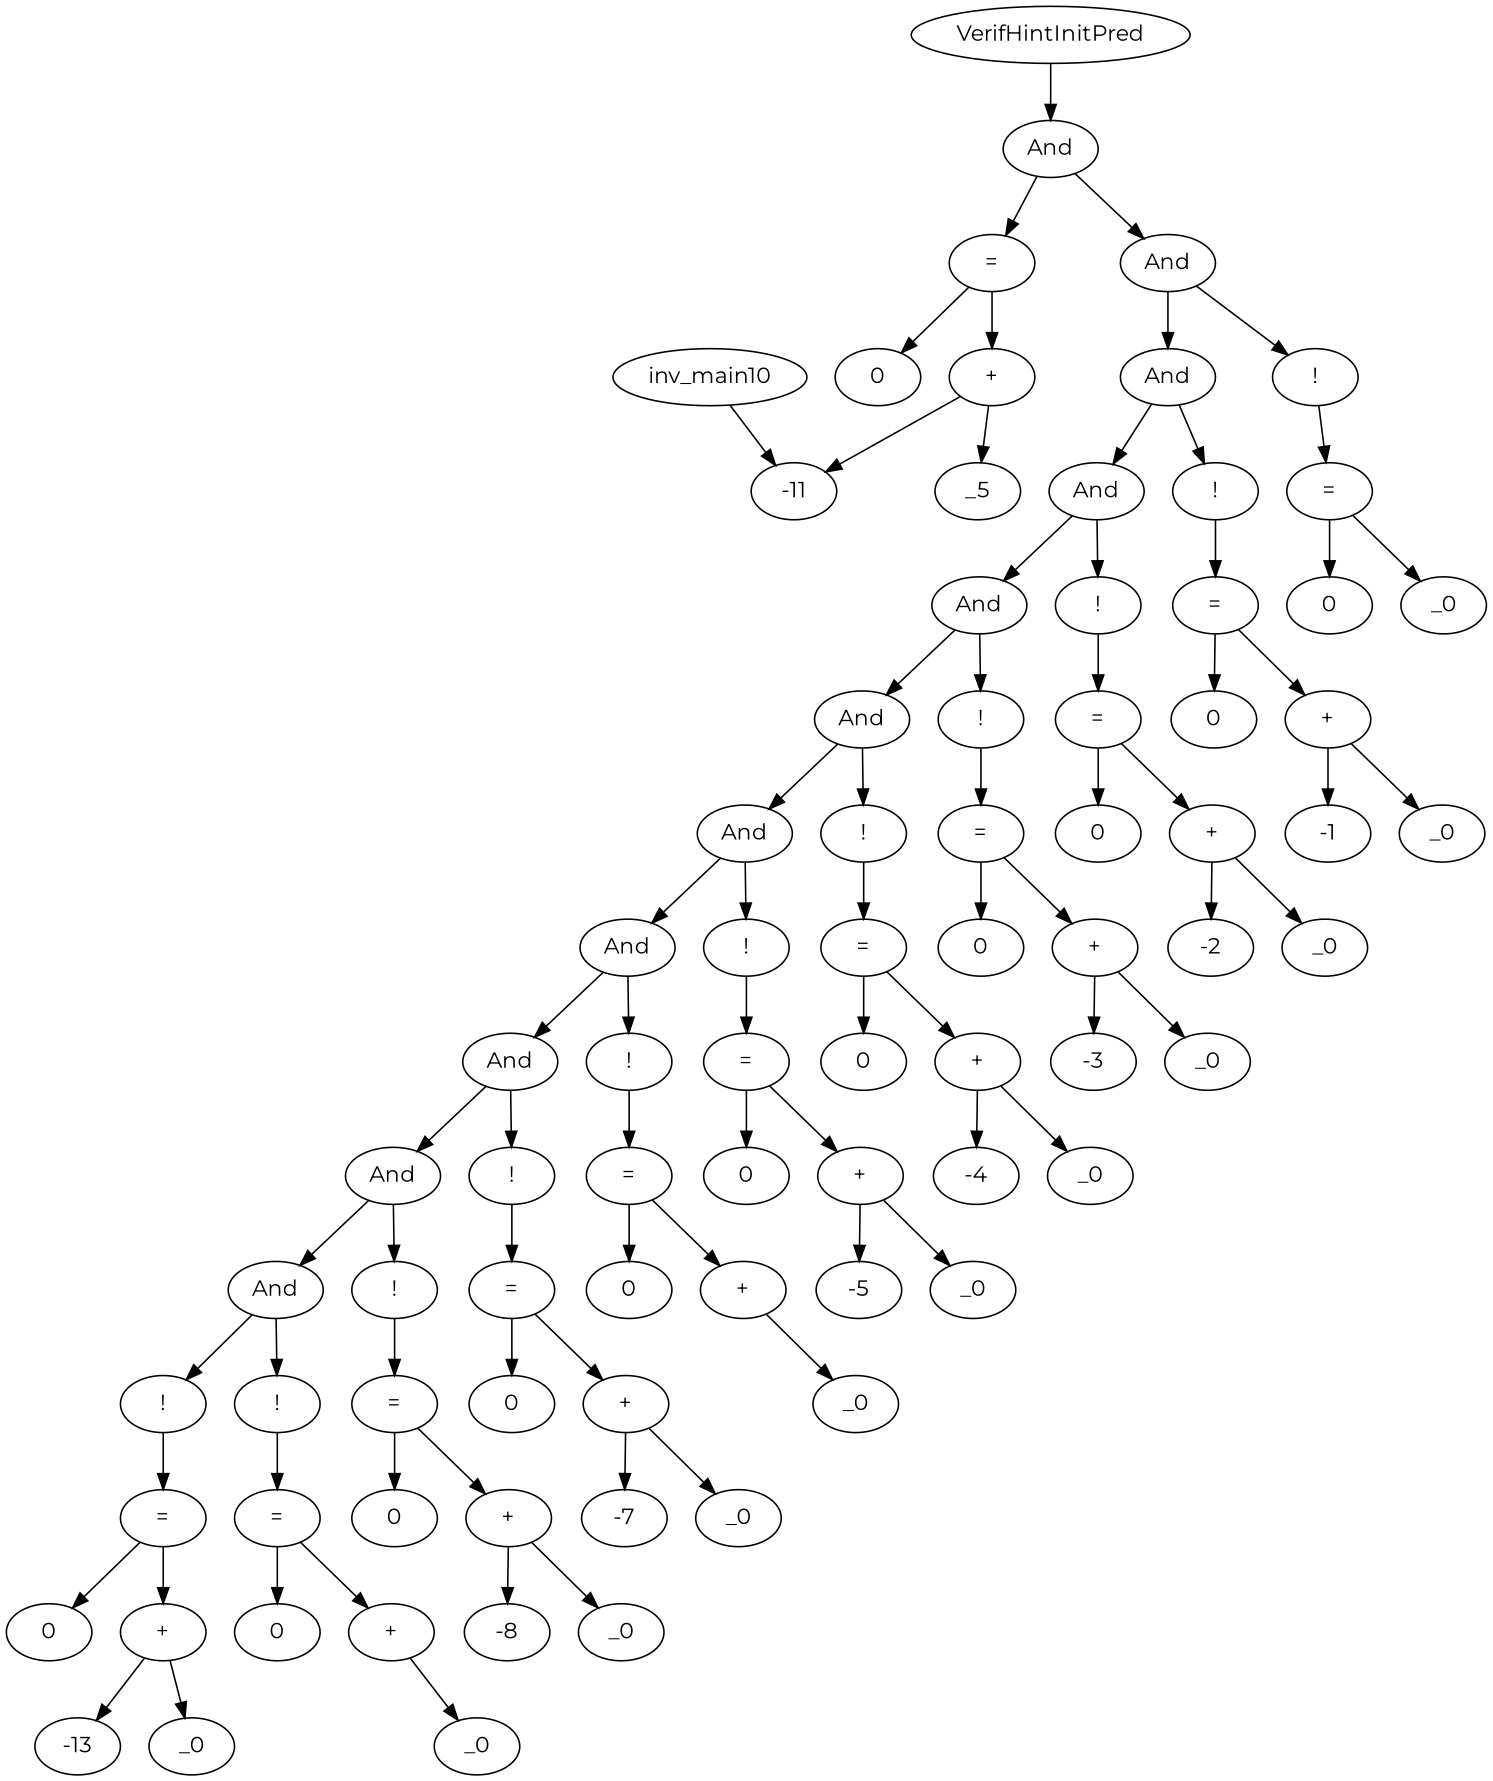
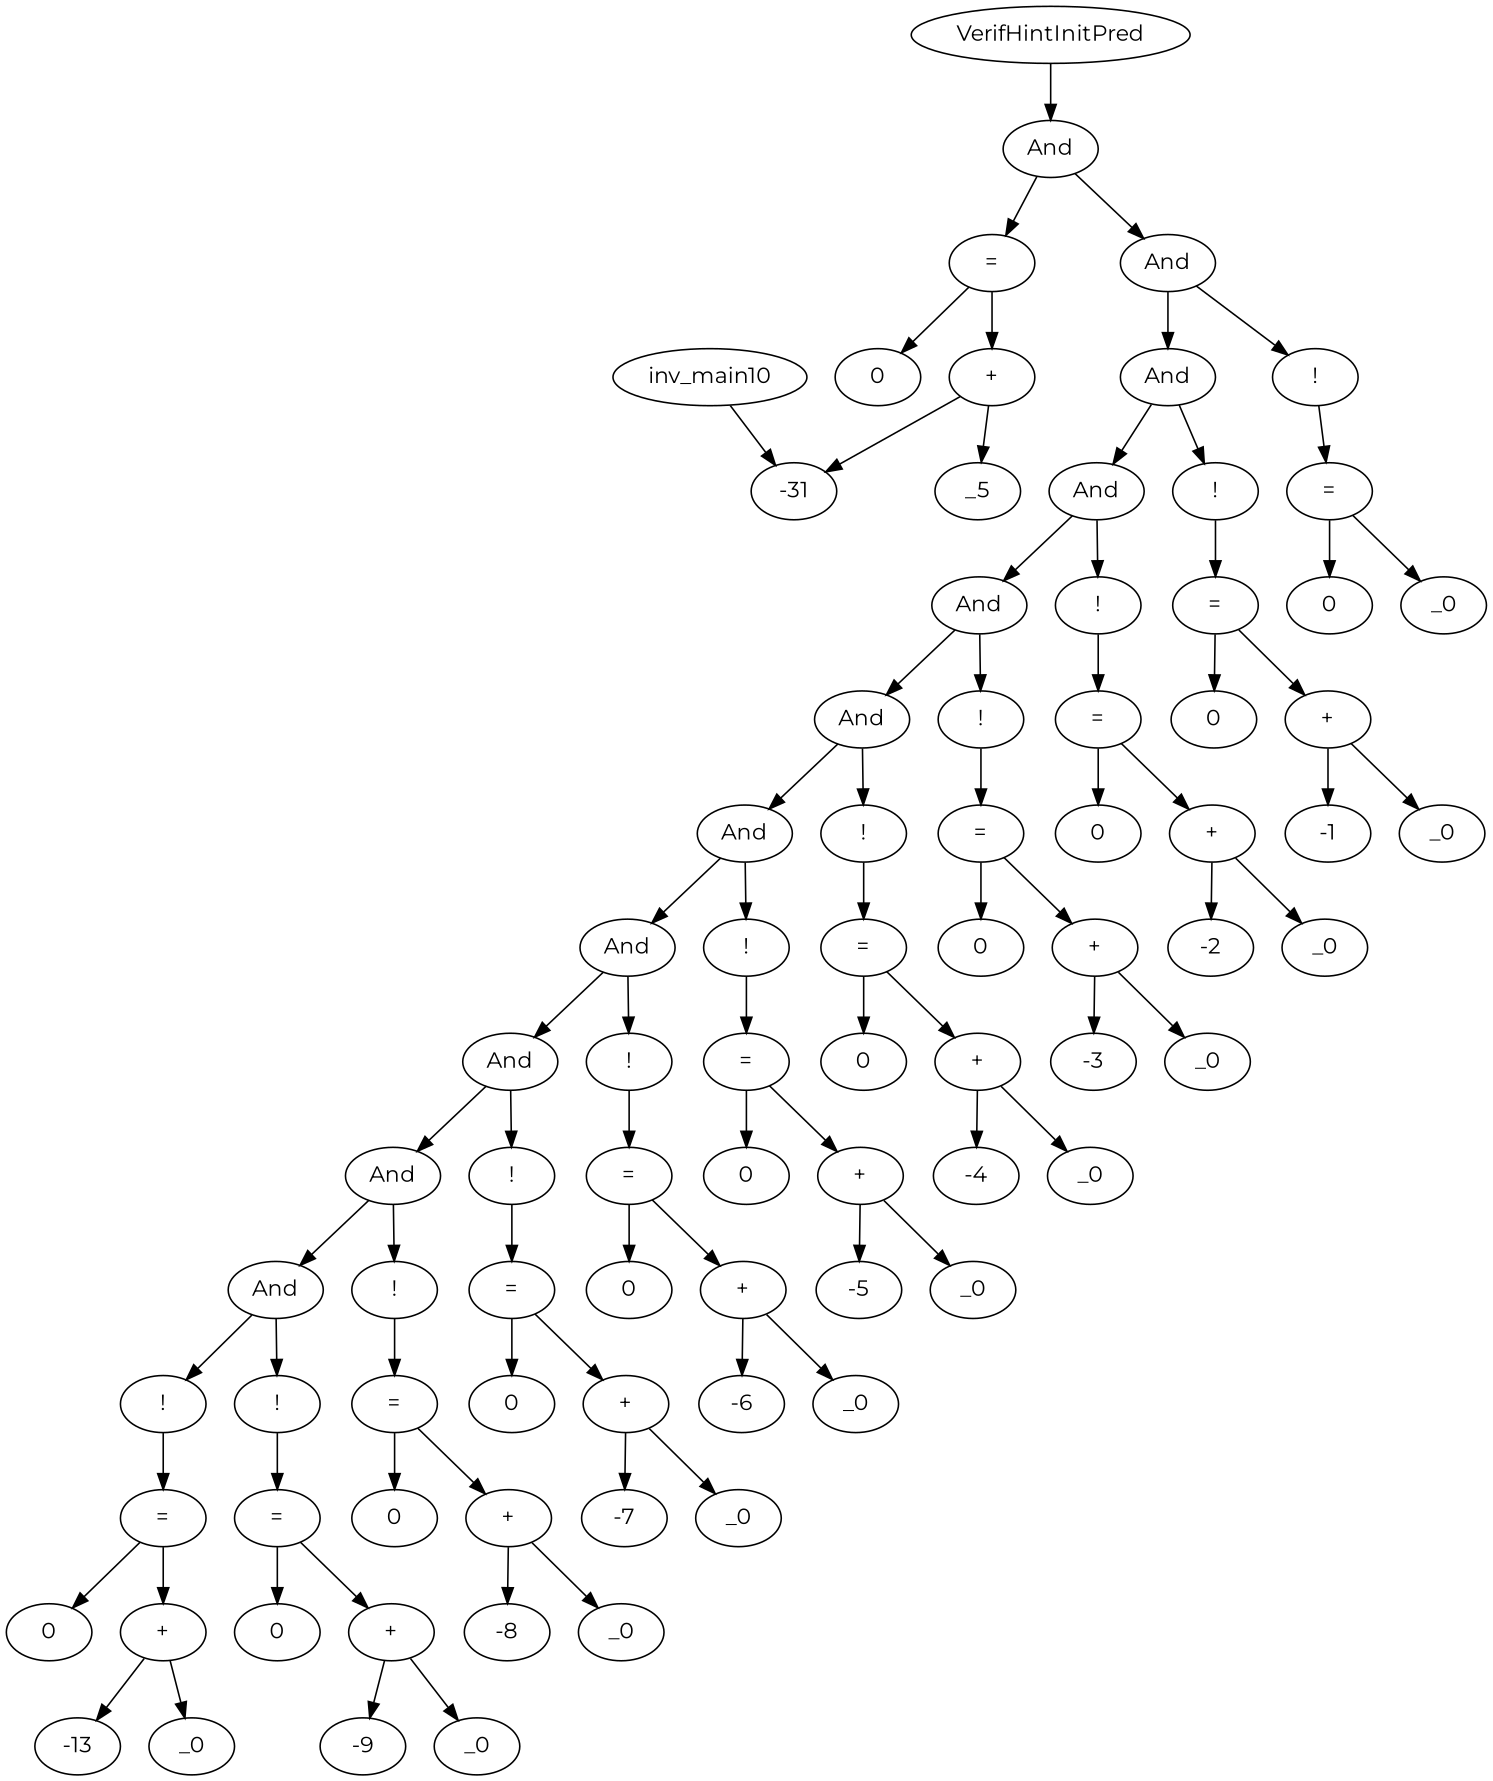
  digraph {
    fontname=Montserrat
    node [fontname=Montserrat]
    edge [fontname=Montserrat]
    n1 [label=inv_main10]
-   n2 [label=-11]
+   n2 [label=-31]
    n3 [label=VerifHintInitPred]
    n4 [label=And]
    n5 [label="="]
    n6 [label=And]
    n7 [label=0]
    n8 [label="+"]
    n9 [label=And]
    n10 [label="!"]
    n11 [label=_5]
    n12 [label=And]
    n13 [label="!"]
    n14 [label="="]
    n15 [label=And]
    n16 [label="!"]
    n17 [label="="]
    n18 [label=And]
    n19 [label="!"]
    n20 [label="="]
    n21 [label=And]
    n22 [label="!"]
    n23 [label="="]
    n24 [label=And]
    n25 [label="!"]
    n26 [label="="]
    n27 [label=And]
    n28 [label="!"]
    n29 [label="="]
    n30 [label=And]
    n31 [label="!"]
    n32 [label="="]
    n33 [label=And]
    n34 [label="!"]
    n35 [label="="]
    n36 [label="!"]
    n37 [label="!"]
    n38 [label="="]
    n39 [label="="]
    n40 [label="="]
    n41 [label=0]
    n42 [label="+"]
    n43 [label=-13]
    n44 [label=_0]
    n45 [label=0]
    n46 [label="+"]
+   n47 [label=-9]
    n48 [label=_0]
    n49 [label=0]
    n50 [label="+"]
    n51 [label=-8]
    n52 [label=_0]
    n53 [label=0]
    n54 [label="+"]
    n55 [label=-7]
    n56 [label=_0]
    n57 [label=0]
    n58 [label="+"]
+   n59 [label=-6]
    n60 [label=_0]
    n61 [label=0]
    n62 [label="+"]
    n63 [label=-5]
    n64 [label=_0]
    n65 [label=0]
    n66 [label="+"]
    n67 [label=-4]
    n68 [label=_0]
    n69 [label=0]
    n70 [label="+"]
    n71 [label=-3]
    n72 [label=_0]
    n73 [label=0]
    n74 [label="+"]
    n75 [label=-2]
    n76 [label=_0]
    n77 [label=0]
    n78 [label="+"]
    n79 [label=-1]
    n80 [label=_0]
    n81 [label=0]
    n82 [label=_0]
    n1 -> n2
    n3 -> n4
    n4 -> n5
    n4 -> n6
    n5 -> n7
    n5 -> n8
    n6 -> n9
    n6 -> n10
    n8 -> n2
    n8 -> n11
    n9 -> n12
    n9 -> n13
    n10 -> n14
    n12 -> n15
    n12 -> n16
    n13 -> n17
    n14 -> n81
    n14 -> n82
    n15 -> n18
    n15 -> n19
    n16 -> n20
    n17 -> n77
    n17 -> n78
    n18 -> n21
    n18 -> n22
    n19 -> n23
    n20 -> n73
    n20 -> n74
    n21 -> n24
    n21 -> n25
    n22 -> n26
    n23 -> n69
    n23 -> n70
    n24 -> n27
    n24 -> n28
    n25 -> n29
    n26 -> n65
    n26 -> n66
    n27 -> n30
    n27 -> n31
    n28 -> n32
    n29 -> n61
    n29 -> n62
    n30 -> n33
    n30 -> n34
    n31 -> n35
    n32 -> n57
    n32 -> n58
    n33 -> n36
    n33 -> n37
    n34 -> n38
    n35 -> n53
    n35 -> n54
    n36 -> n39
    n37 -> n40
    n38 -> n49
    n38 -> n50
    n39 -> n41
    n39 -> n42
    n40 -> n45
    n40 -> n46
    n42 -> n43
    n42 -> n44
+   n46 -> n47
    n46 -> n48
    n50 -> n51
    n50 -> n52
    n54 -> n55
    n54 -> n56
+   n58 -> n59
    n58 -> n60
    n62 -> n63
    n62 -> n64
    n66 -> n67
    n66 -> n68
    n70 -> n71
    n70 -> n72
    n74 -> n75
    n74 -> n76
    n78 -> n79
    n78 -> n80
  }
